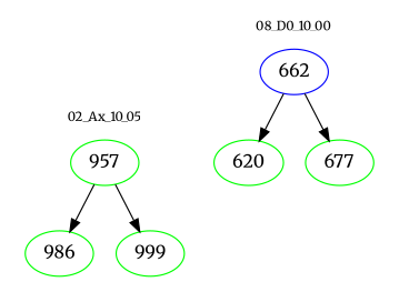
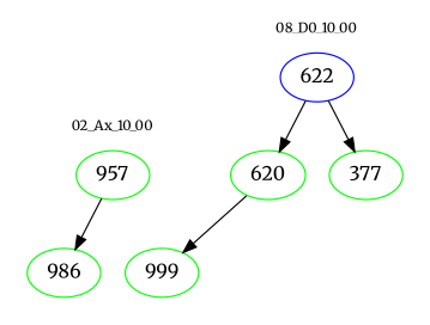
  digraph {
    fontname=Merriweather
    node [color=green fontname=Merriweather]
    edge [color=black fontname=Merriweather]
    n1 [label=957]
    n2 [label=986]
    n3 [label=999]
-   n4 [color=blue label=662]
+   n4 [color=blue label=622]
    n5 [label=620]
-   n6 [label=677]
+   n6 [label=377]
    subgraph cluster_1 {
      color=white
      fontsize=10
-     label="02_Ax_10_05"
+     label="02_Ax_10_00"
      n1
      n2
      n3
    }
    subgraph cluster_2 {
      color=white
      fontsize=10
      label="08_D0_10_00"
      n4
      n5
      n6
    }
    n1 -> n2
-   n1 -> n3
+   n5 -> n3
    n4 -> n5
    n4 -> n6
  }
